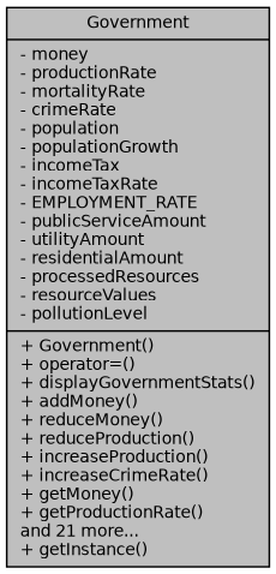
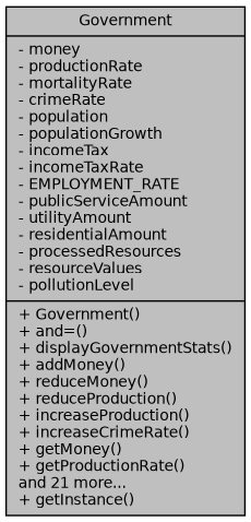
  digraph {
-   n1 [color=black fillcolor=grey75 fontcolor=black fontname=Helvetica fontsize=10 height=0.2 label="{Government\n|- money\l- productionRate\l- mortalityRate\l- crimeRate\l- population\l- populationGrowth\l- incomeTax\l- incomeTaxRate\l- EMPLOYMENT_RATE\l- publicServiceAmount\l- utilityAmount\l- residentialAmount\l- processedResources\l- resourceValues\l- pollutionLevel\l|+ Government()\l+ operator=()\l+ displayGovernmentStats()\l+ addMoney()\l+ reduceMoney()\l+ reduceProduction()\l+ increaseProduction()\l+ increaseCrimeRate()\l+ getMoney()\l+ getProductionRate()\land 21 more...\l+ getInstance()\l}" shape=record style=filled width=0.4]
+   n1 [color=black fillcolor=grey75 fontcolor=black fontname=Helvetica fontsize=10 height=0.2 label="{Government\n|- money\l- productionRate\l- mortalityRate\l- crimeRate\l- population\l- populationGrowth\l- incomeTax\l- incomeTaxRate\l- EMPLOYMENT_RATE\l- publicServiceAmount\l- utilityAmount\l- residentialAmount\l- processedResources\l- resourceValues\l- pollutionLevel\l|+ Government()\l+ and=()\l+ displayGovernmentStats()\l+ addMoney()\l+ reduceMoney()\l+ reduceProduction()\l+ increaseProduction()\l+ increaseCrimeRate()\l+ getMoney()\l+ getProductionRate()\land 21 more...\l+ getInstance()\l}" shape=record style=filled width=0.4]
  }
